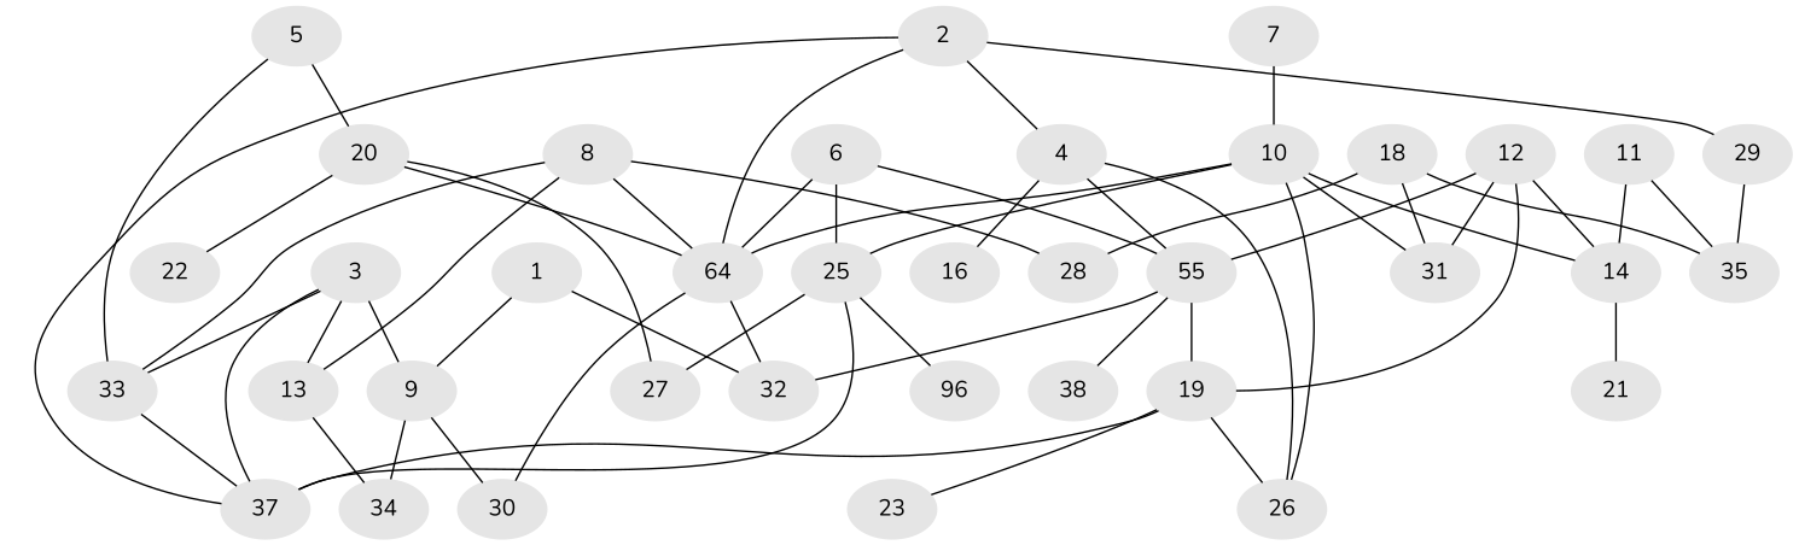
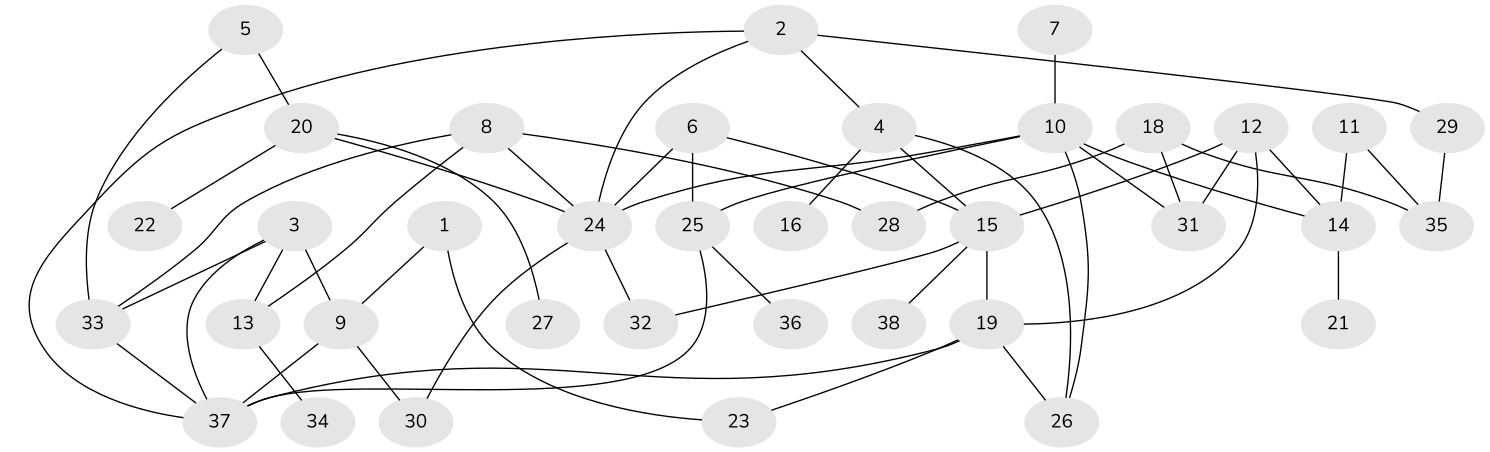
  graph {
    fontname=Nunito
    node [color=gray90 fontname=Nunito style=filled]
    edge [fontname=Nunito weight=1.0]
    1
    9
    23
    37
    30
    2
    4
-   24 [label=64]
+   24
    29
-   15 [label=55]
+   15
    16
    26
    32
    35
    3
    13
    33
    34
    19
    38
    5
    20
    22
    27
    6
    25
-   36 [label=96]
+   36
    7
    10
    14
    31
    8
    28
    21
    11
    12
    18
    1 -- 9
-   1 -- 32
-   9 -- 34
+   1 -- 23
+   9 -- 37
    9 -- 30
    2 -- 37
    2 -- 4
    2 -- 24
    2 -- 29
    4 -- 15
    4 -- 16
    4 -- 26
    24 -- 30
    24 -- 32
    29 -- 35
    15 -- 32 [weight=2.0]
    15 -- 19
    15 -- 38
    3 -- 9
    3 -- 37
    3 -- 13
    3 -- 33
    13 -- 34
    33 -- 37
    19 -- 23
    19 -- 37
    19 -- 26
    5 -- 33
    5 -- 20
    20 -- 24
    20 -- 22
    20 -- 27
    6 -- 24
    6 -- 15
    6 -- 25
    25 -- 37 [weight=2.0]
-   25 -- 27
    25 -- 36
    7 -- 10
    10 -- 24
    10 -- 26
    10 -- 25
    10 -- 14
    10 -- 31
    14 -- 21
    8 -- 24
    8 -- 13
    8 -- 33
    8 -- 28
    11 -- 35
    11 -- 14
    12 -- 15
    12 -- 19
    12 -- 14
    12 -- 31
    18 -- 35
    18 -- 31
    18 -- 28
  }
